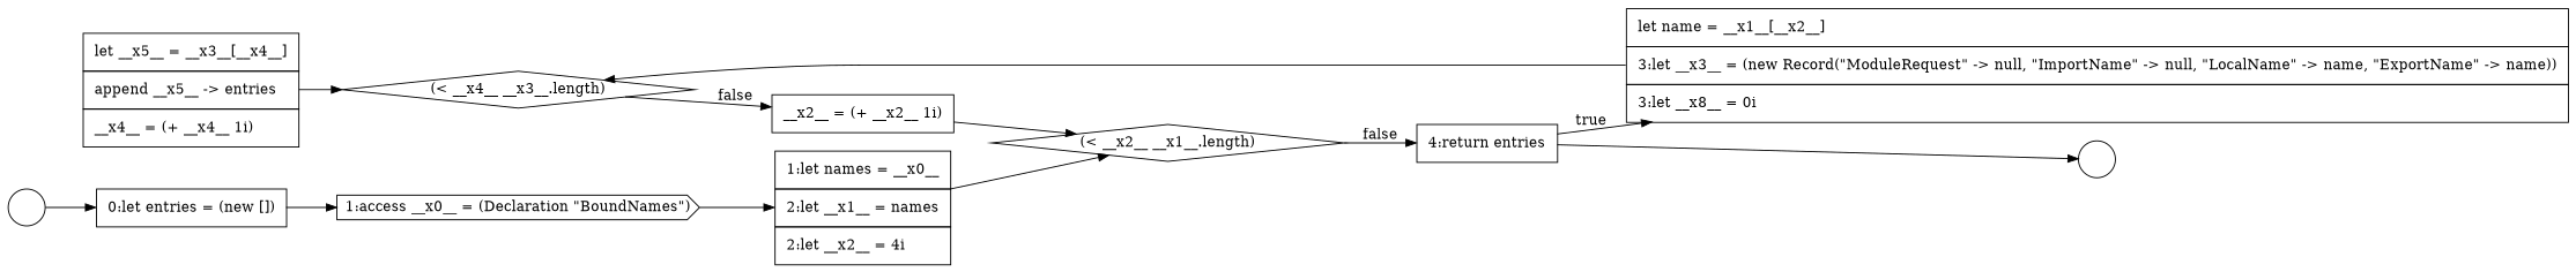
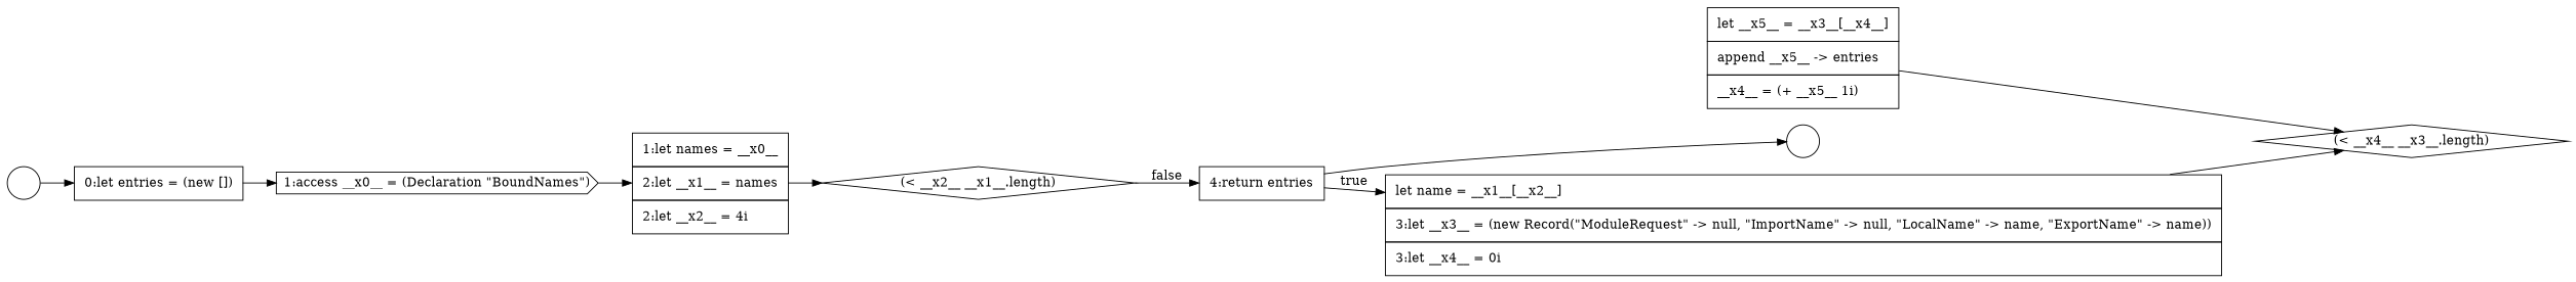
  digraph {
    rankdir=LR
    node [color=black fillcolor=white margin=0 shape=none style=filled]
    edge [color=black]
-   n1 [label=<<font color="black">     <table border="0" cellborder="1" cellspacing="0" cellpadding="10">       <tr><td align="left">let __x5__ = __x3__[__x4__]</td></tr>       <tr><td align="left">append __x5__ -&gt; entries</td></tr>       <tr><td align="left">__x4__ = (+ __x4__ 1i)</td></tr>     </table>   </font>>]
+   n1 [label=<<font color="black">     <table border="0" cellborder="1" cellspacing="0" cellpadding="10">       <tr><td align="left">let __x5__ = __x3__[__x4__]</td></tr>       <tr><td align="left">append __x5__ -&gt; entries</td></tr>       <tr><td align="left">__x4__ = (+ __x5__ 1i)</td></tr>     </table>   </font>>]
    n2 [label=<<font color="black">(&lt; __x4__ __x3__.length)</font>> shape=diamond margin=""]
-   n3 [label=<<font color="black">     <table border="0" cellborder="1" cellspacing="0" cellpadding="10">       <tr><td align="left">__x2__ = (+ __x2__ 1i)</td></tr>     </table>   </font>>]
    n4 [label=<<font color="black">1:access __x0__ = (Declaration &quot;BoundNames&quot;)</font>> shape=cds margin=""]
    n5 [label=<<font color="black">     <table border="0" cellborder="1" cellspacing="0" cellpadding="10">       <tr><td align="left">1:let names = __x0__</td></tr>       <tr><td align="left">2:let __x1__ = names</td></tr>       <tr><td align="left">2:let __x2__ = 4i</td></tr>     </table>   </font>>]
    n6 [label=<<font color="black">(&lt; __x2__ __x1__.length)</font>> shape=diamond margin=""]
    n7 [label=<<font color="black">     <table border="0" cellborder="1" cellspacing="0" cellpadding="10">       <tr><td align="left">4:return entries</td></tr>     </table>   </font>>]
    n8 [label=" " shape=circle margin=""]
    n9 [label=<<font color="black">     <table border="0" cellborder="1" cellspacing="0" cellpadding="10">       <tr><td align="left">0:let entries = (new [])</td></tr>     </table>   </font>>]
    n10 [label=" " shape=circle margin=""]
-   n11 [label=<<font color="black">     <table border="0" cellborder="1" cellspacing="0" cellpadding="10">       <tr><td align="left">let name = __x1__[__x2__]</td></tr>       <tr><td align="left">3:let __x3__ = (new Record(&quot;ModuleRequest&quot; -&gt; null, &quot;ImportName&quot; -&gt; null, &quot;LocalName&quot; -&gt; name, &quot;ExportName&quot; -&gt; name))</td></tr>       <tr><td align="left">3:let __x8__ = 0i</td></tr>     </table>   </font>>]
+   n11 [label=<<font color="black">     <table border="0" cellborder="1" cellspacing="0" cellpadding="10">       <tr><td align="left">let name = __x1__[__x2__]</td></tr>       <tr><td align="left">3:let __x3__ = (new Record(&quot;ModuleRequest&quot; -&gt; null, &quot;ImportName&quot; -&gt; null, &quot;LocalName&quot; -&gt; name, &quot;ExportName&quot; -&gt; name))</td></tr>       <tr><td align="left">3:let __x4__ = 0i</td></tr>     </table>   </font>>]
    n1 -> n2
-   n2 -> n3 [label=<<font color="black">false</font>>]
-   n3 -> n6
    n4 -> n5
    n5 -> n6
    n6 -> n7 [label=<<font color="black">false</font>>]
    n7 -> n10
    n7 -> n11 [label=<<font color="black">true</font>>]
    n8 -> n9
    n9 -> n4
    n11 -> n2
  }
